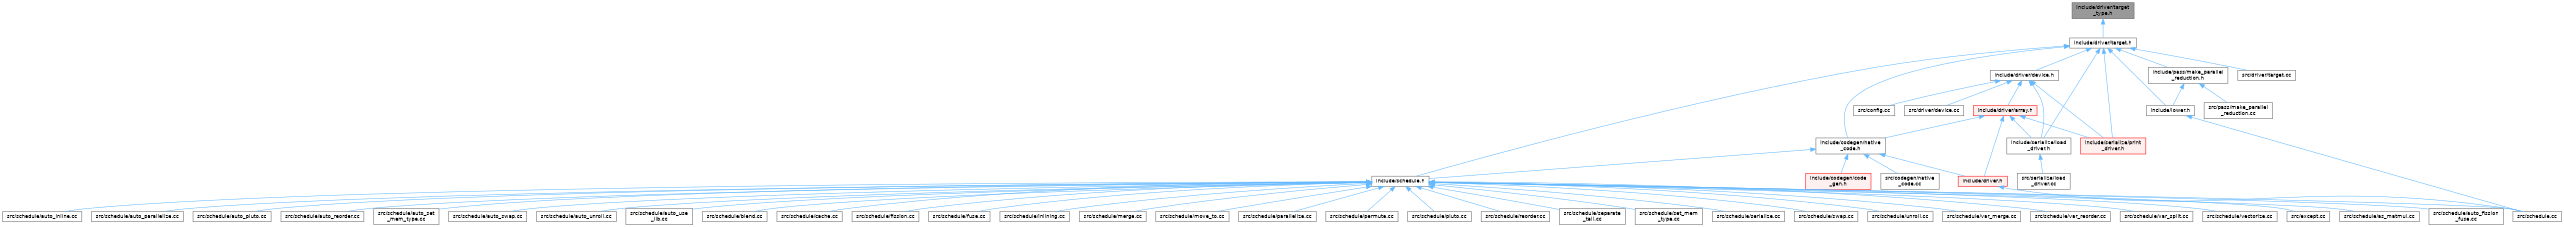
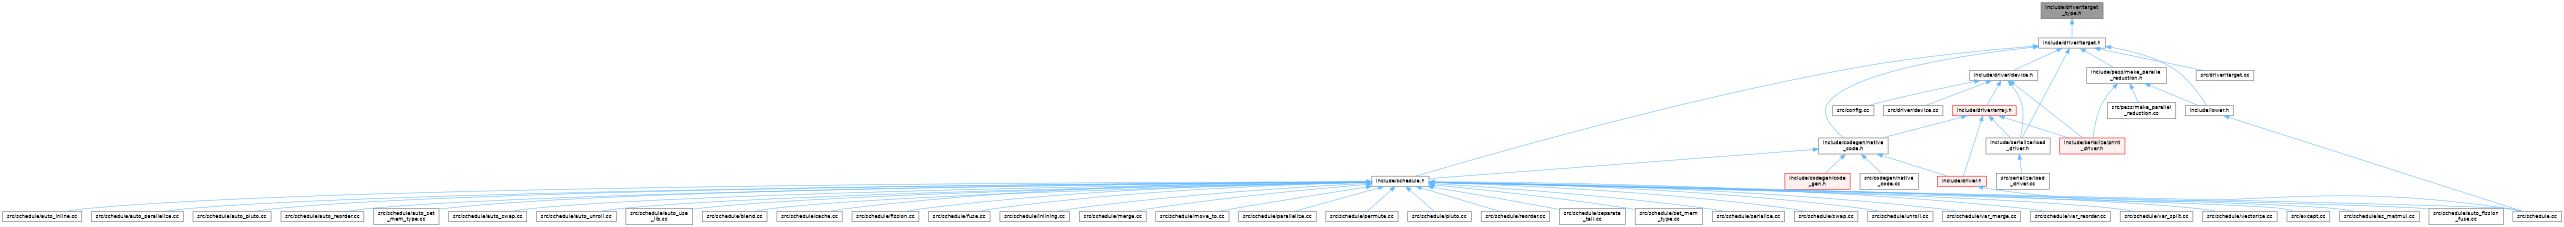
  digraph {
    node [color=grey40 fillcolor=white fontname=Helvetica fontsize=10 shape=box style=filled]
    edge [color=steelblue1 dir=back fontname=Helvetica fontsize=10 labelfontname=Helvetica labelfontsize=10 style=solid]
    n1 [color=gray40 fillcolor=grey60 fontcolor=black height=0.2 label="include/driver/target\l_type.h" width=0.4]
    n2 [height=0.2 label="include/driver/target.h" width=0.4]
    n3 [height=0.2 label="include/codegen/native\l_code.h" width=0.4]
    n4 [height=0.2 label="include/schedule.h" width=0.4]
    n5 [height=0.2 label="include/driver/device.h" width=0.4]
    n6 [height=0.2 label="include/serialize/load\l_driver.h" width=0.4]
    n7 [color=red fillcolor="#FFF0F0" height=0.2 label="include/serialize/print\l_driver.h" width=0.4]
    n8 [height=0.2 label="include/lower.h" width=0.4]
    n9 [height=0.2 label="include/pass/make_parallel\l_reduction.h" width=0.4]
    n10 [height=0.2 label="src/driver/target.cc" width=0.4]
    n11 [color=red fillcolor="#FFF0F0" height=0.2 label="include/codegen/code\l_gen.h" width=0.4]
    n12 [color=red fillcolor="#FFF0F0" height=0.2 label="include/driver.h" width=0.4]
    n13 [height=0.2 label="src/codegen/native\l_code.cc" width=0.4]
    n14 [height=0.2 label="src/schedule.cc" width=0.4]
    n15 [height=0.2 label="src/except.cc" width=0.4]
    n16 [height=0.2 label="src/schedule/as_matmul.cc" width=0.4]
    n17 [height=0.2 label="src/schedule/auto_fission\l_fuse.cc" width=0.4]
    n18 [height=0.2 label="src/schedule/auto_inline.cc" width=0.4]
    n19 [height=0.2 label="src/schedule/auto_parallelize.cc" width=0.4]
    n20 [height=0.2 label="src/schedule/auto_pluto.cc" width=0.4]
    n21 [height=0.2 label="src/schedule/auto_reorder.cc" width=0.4]
    n22 [height=0.2 label="src/schedule/auto_set\l_mem_type.cc" width=0.4]
    n23 [height=0.2 label="src/schedule/auto_swap.cc" width=0.4]
    n24 [height=0.2 label="src/schedule/auto_unroll.cc" width=0.4]
    n25 [height=0.2 label="src/schedule/auto_use\l_lib.cc" width=0.4]
    n26 [height=0.2 label="src/schedule/blend.cc" width=0.4]
    n27 [height=0.2 label="src/schedule/cache.cc" width=0.4]
    n28 [height=0.2 label="src/schedule/fission.cc" width=0.4]
    n29 [height=0.2 label="src/schedule/fuse.cc" width=0.4]
    n30 [height=0.2 label="src/schedule/inlining.cc" width=0.4]
    n31 [height=0.2 label="src/schedule/merge.cc" width=0.4]
    n32 [height=0.2 label="src/schedule/move_to.cc" width=0.4]
    n33 [height=0.2 label="src/schedule/parallelize.cc" width=0.4]
    n34 [height=0.2 label="src/schedule/permute.cc" width=0.4]
    n35 [height=0.2 label="src/schedule/pluto.cc" width=0.4]
    n36 [height=0.2 label="src/schedule/reorder.cc" width=0.4]
    n37 [height=0.2 label="src/schedule/separate\l_tail.cc" width=0.4]
    n38 [height=0.2 label="src/schedule/set_mem\l_type.cc" width=0.4]
    n39 [height=0.2 label="src/schedule/serialize.cc" width=0.4]
    n40 [height=0.2 label="src/schedule/swap.cc" width=0.4]
    n41 [height=0.2 label="src/schedule/unroll.cc" width=0.4]
    n42 [height=0.2 label="src/schedule/var_merge.cc" width=0.4]
    n43 [height=0.2 label="src/schedule/var_reorder.cc" width=0.4]
    n44 [height=0.2 label="src/schedule/var_split.cc" width=0.4]
    n45 [height=0.2 label="src/schedule/vectorize.cc" width=0.4]
    n46 [color=red fillcolor="#FFF0F0" height=0.2 label="include/driver/array.h" width=0.4]
    n47 [height=0.2 label="src/config.cc" width=0.4]
    n48 [height=0.2 label="src/driver/device.cc" width=0.4]
    n49 [height=0.2 label="src/serialize/load\l_driver.cc" width=0.4]
    n50 [height=0.2 label="src/pass/make_parallel\l_reduction.cc" width=0.4]
    n1 -> n2
    n2 -> n3
    n2 -> n4
    n2 -> n5
    n2 -> n6
-   n2 -> n7
+   n9 -> n7
    n2 -> n8
    n2 -> n9
    n2 -> n10
    n3 -> n4
    n3 -> n11
    n3 -> n12
    n3 -> n13
    n4 -> n14
    n4 -> n15
    n4 -> n16
    n4 -> n17
    n4 -> n18
    n4 -> n19
    n4 -> n20
    n4 -> n21
    n4 -> n22
    n4 -> n23
    n4 -> n24
    n4 -> n25
    n4 -> n26
    n4 -> n27
    n4 -> n28
    n4 -> n29
    n4 -> n30
    n4 -> n31
    n4 -> n32
    n4 -> n33
    n4 -> n34
    n4 -> n35
    n4 -> n36
    n4 -> n37
    n4 -> n38
    n4 -> n39
    n4 -> n40
    n4 -> n41
    n4 -> n42
    n4 -> n43
    n4 -> n44
    n4 -> n45
    n5 -> n6
    n5 -> n7
    n5 -> n46
    n5 -> n47
    n5 -> n48
    n6 -> n49
    n8 -> n14
    n9 -> n8
    n9 -> n50
    n12 -> n14
    n46 -> n3
    n46 -> n6
    n46 -> n7
    n46 -> n12
  }
